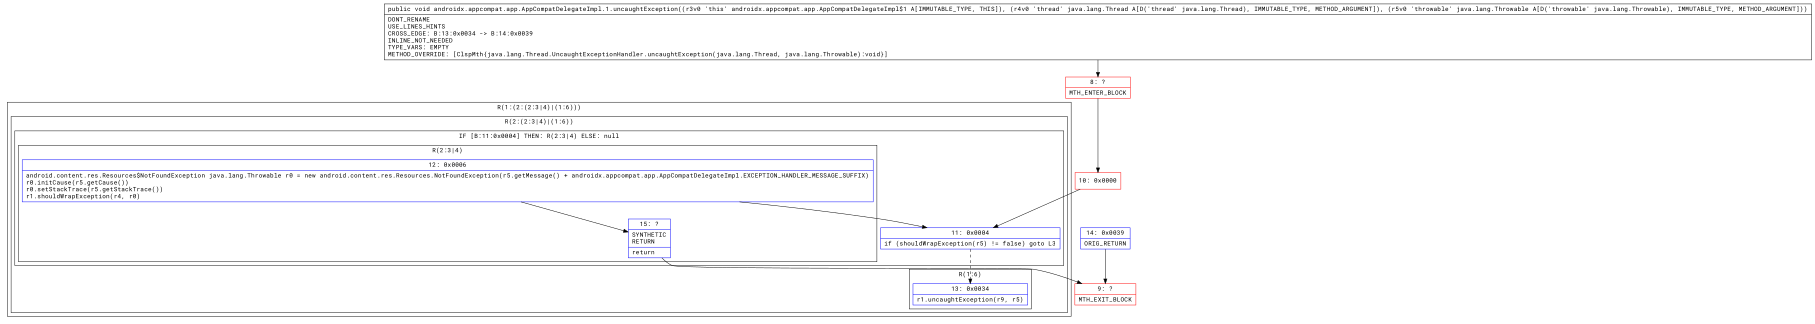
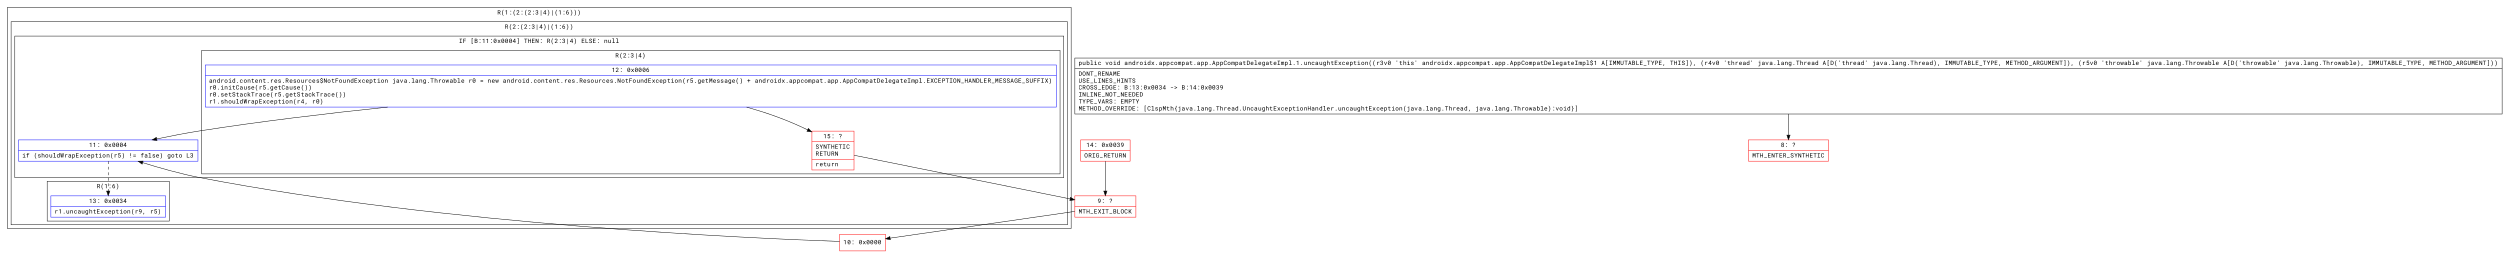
  digraph {
    fontname="Roboto Mono"
    node [color=blue fontname="Roboto Mono" shape=record]
    edge [fontname="Roboto Mono"]
    n1 [label="{12\:\ 0x0006|android.content.res.Resources$NotFoundException java.lang.Throwable r0 = new android.content.res.Resources.NotFoundException(r5.getMessage() + androidx.appcompat.app.AppCompatDelegateImpl.EXCEPTION_HANDLER_MESSAGE_SUFFIX)\lr0.initCause(r5.getCause())\lr0.setStackTrace(r5.getStackTrace())\lr1.shouldWrapException(r4, r0)\l}"]
-   n2 [label="{15\:\ ?|SYNTHETIC\lRETURN\l|return\l}"]
+   n2 [color=red label="{15\:\ ?|SYNTHETIC\lRETURN\l|return\l}"]
    n3 [label="{11\:\ 0x0004|if (shouldWrapException(r5) != false) goto L3\l}"]
    n4 [label="{13\:\ 0x0034|r1.uncaughtException(r9, r5)\l}"]
    n5 [color=red label="{9\:\ ?|MTH_EXIT_BLOCK\l}"]
-   n6 [label="{14\:\ 0x0039|ORIG_RETURN\l}"]
-   n7 [color=red label="{8\:\ ?|MTH_ENTER_BLOCK\l}"]
+   n6 [color=red label="{14\:\ 0x0039|ORIG_RETURN\l}"]
+   n7 [color=red label="{8\:\ ?|MTH_ENTER_SYNTHETIC\l}"]
    n8 [color=red label="{10\:\ 0x0000}"]
    n9 [label="{public void androidx.appcompat.app.AppCompatDelegateImpl.1.uncaughtException((r3v0 'this' androidx.appcompat.app.AppCompatDelegateImpl$1 A[IMMUTABLE_TYPE, THIS]), (r4v0 'thread' java.lang.Thread A[D('thread' java.lang.Thread), IMMUTABLE_TYPE, METHOD_ARGUMENT]), (r5v0 'throwable' java.lang.Throwable A[D('throwable' java.lang.Throwable), IMMUTABLE_TYPE, METHOD_ARGUMENT]))  | DONT_RENAME\lUSE_LINES_HINTS\lCROSS_EDGE: B:13:0x0034 \-\> B:14:0x0039\lINLINE_NOT_NEEDED\lTYPE_VARS: EMPTY\lMETHOD_OVERRIDE: [ClspMth\{java.lang.Thread.UncaughtExceptionHandler.uncaughtException(java.lang.Thread, java.lang.Throwable):void\}]\l}" color=""]
    subgraph cluster_1 {
      label="R(1:(2:(2:3|4)|(1:6)))"
      subgraph cluster_2 {
        label="R(2:(2:3|4)|(1:6))"
        subgraph cluster_3 {
          label="IF [B:11:0x0004] THEN: R(2:3|4) ELSE: null"
          n3
          subgraph cluster_4 {
            label="R(2:3|4)"
            n1
            n2
          }
        }
        subgraph cluster_5 {
          label="R(1:6)"
          n4
        }
      }
    }
    n1 -> n2
    n1 -> n3
    n2 -> n5
    n3 -> n4 [style=dashed]
    n6 -> n5
-   n7 -> n8
+   n5 -> n8
    n8 -> n3
    n9 -> n7
  }
